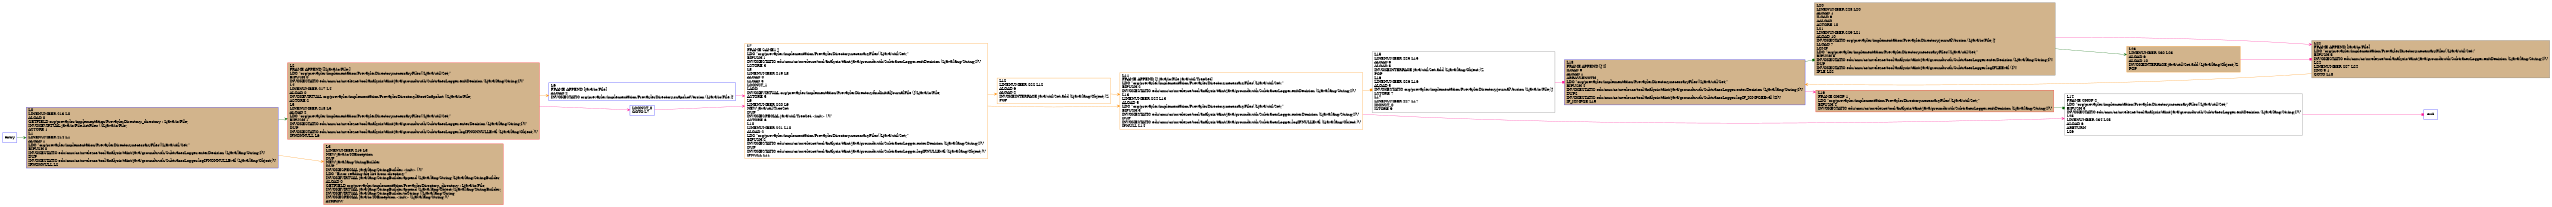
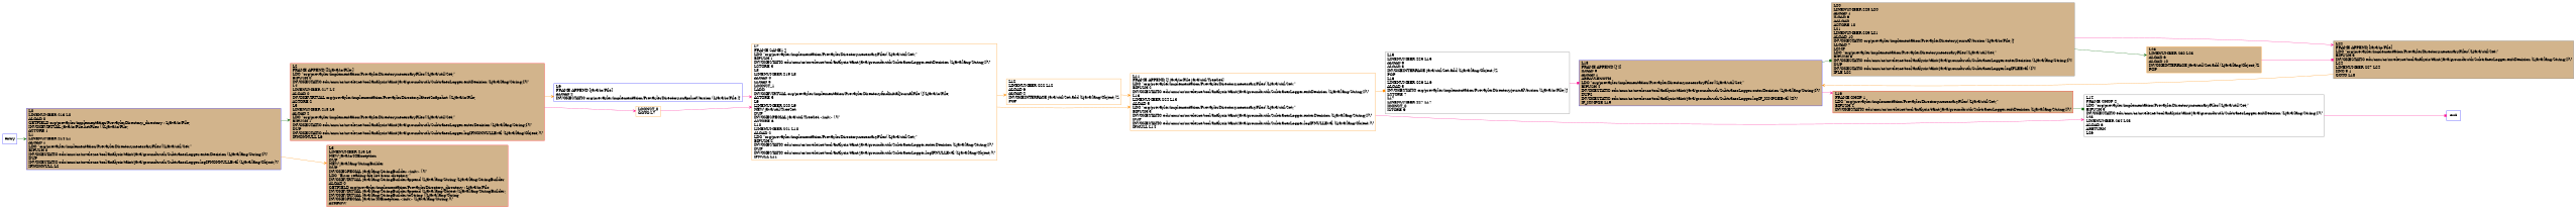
  digraph {
    rankdir=LR
    node [shape=record style=filled fillcolor=white color=blue]
    edge [color=deeppink arrowhead=vee]
    n1 [label="L12\lLINENUMBER 222 L12\lALOAD 6\lALOAD 2\lINVOKEINTERFACE java/util/Set.add (Ljava/lang/Object;)Z\lPOP\l" color=darkorange]
    n2 [label="L11\lFRAME APPEND [J java/io/File java/util/TreeSet]\lLDC \"org/prevayler/implementation/PrevaylerDirectory.necessaryFiles()Ljava/util/Set;\"\lBIPUSH 2\lINVOKESTATIC edu/cmu/cs/mvelezce/tool/analysis/taint/java/groundtruth/SubtracesLogger.exitDecision (Ljava/lang/String;I)V\lL13\lLINENUMBER 224 L13\lALOAD 5\lLDC \"org/prevayler/implementation/PrevaylerDirectory.necessaryFiles()Ljava/util/Set;\"\lBIPUSH 3\lINVOKESTATIC edu/cmu/cs/mvelezce/tool/analysis/taint/java/groundtruth/SubtracesLogger.enterDecision (Ljava/lang/String;I)V\lDUP\lINVOKESTATIC edu/cmu/cs/mvelezce/tool/analysis/taint/java/groundtruth/SubtracesLogger.logIFNULLEval (Ljava/lang/Object;)V\lIFNULL L14\l" color=darkorange]
    n3 [label="L15\lLINENUMBER 225 L15\lALOAD 6\lALOAD 5\lINVOKEINTERFACE java/util/Set.add (Ljava/lang/Object;)Z\lPOP\lL16\lLINENUMBER 226 L16\lALOAD 5\lINVOKESTATIC org/prevayler/implementation/PrevaylerDirectory.journalVersion (Ljava/io/File;)J\lLSTORE 7\lL17\lLINENUMBER 227 L17\lICONST_0\lISTORE 9\l" color=gray40]
    n4 [label="L18\lFRAME APPEND [J I]\lILOAD 9\lALOAD 1\lARRAYLENGTH\lLDC \"org/prevayler/implementation/PrevaylerDirectory.necessaryFiles()Ljava/util/Set;\"\lBIPUSH 4\lINVOKESTATIC edu/cmu/cs/mvelezce/tool/analysis/taint/java/groundtruth/SubtracesLogger.enterDecision (Ljava/lang/String;I)V\lDUP2\lINVOKESTATIC edu/cmu/cs/mvelezce/tool/analysis/taint/java/groundtruth/SubtracesLogger.logIF_ICMPGEEval (II)V\lIF_ICMPGE L19\l" fillcolor=tan]
    n5 [label="L0\lLINENUMBER 213 L0\lALOAD 0\lGETFIELD org/prevayler/implementation/PrevaylerDirectory._directory : Ljava/io/File;\lINVOKEVIRTUAL java/io/File.listFiles ()[Ljava/io/File;\lASTORE 1\lL1\lLINENUMBER 214 L1\lALOAD 1\lLDC \"org/prevayler/implementation/PrevaylerDirectory.necessaryFiles()Ljava/util/Set;\"\lBIPUSH 0\lINVOKESTATIC edu/cmu/cs/mvelezce/tool/analysis/taint/java/groundtruth/SubtracesLogger.enterDecision (Ljava/lang/String;I)V\lDUP\lINVOKESTATIC edu/cmu/cs/mvelezce/tool/analysis/taint/java/groundtruth/SubtracesLogger.logIFNONNULLEval (Ljava/lang/Object;)V\lIFNONNULL L2\l" fillcolor=tan]
    n6 [label="L2\lFRAME APPEND [[Ljava/io/File;]\lLDC \"org/prevayler/implementation/PrevaylerDirectory.necessaryFiles()Ljava/util/Set;\"\lBIPUSH 0\lINVOKESTATIC edu/cmu/cs/mvelezce/tool/analysis/taint/java/groundtruth/SubtracesLogger.exitDecision (Ljava/lang/String;I)V\lL4\lLINENUMBER 217 L4\lALOAD 0\lINVOKEVIRTUAL org/prevayler/implementation/PrevaylerDirectory.latestSnapshot ()Ljava/io/File;\lASTORE 2\lL5\lLINENUMBER 218 L5\lALOAD 2\lLDC \"org/prevayler/implementation/PrevaylerDirectory.necessaryFiles()Ljava/util/Set;\"\lBIPUSH 1\lINVOKESTATIC edu/cmu/cs/mvelezce/tool/analysis/taint/java/groundtruth/SubtracesLogger.enterDecision (Ljava/lang/String;I)V\lDUP\lINVOKESTATIC edu/cmu/cs/mvelezce/tool/analysis/taint/java/groundtruth/SubtracesLogger.logIFNONNULLEval (Ljava/lang/Object;)V\lIFNONNULL L6\l" fillcolor=tan color=red]
    n7 [label="L3\lLINENUMBER 215 L3\lNEW java/io/IOException\lDUP\lNEW java/lang/StringBuilder\lDUP\lINVOKESPECIAL java/lang/StringBuilder.\<init\> ()V\lLDC \"Error reading file list from directory \"\lINVOKEVIRTUAL java/lang/StringBuilder.append (Ljava/lang/String;)Ljava/lang/StringBuilder;\lALOAD 0\lGETFIELD org/prevayler/implementation/PrevaylerDirectory._directory : Ljava/io/File;\lINVOKEVIRTUAL java/lang/StringBuilder.append (Ljava/lang/Object;)Ljava/lang/StringBuilder;\lINVOKEVIRTUAL java/lang/StringBuilder.toString ()Ljava/lang/String;\lINVOKESPECIAL java/io/IOException.\<init\> (Ljava/lang/String;)V\lATHROW\l" fillcolor=tan color=red]
    n8 [label="L6\lFRAME APPEND [java/io/File]\lALOAD 2\lINVOKESTATIC org/prevayler/implementation/PrevaylerDirectory.snapshotVersion (Ljava/io/File;)J\l"]
    n9 [label="L7\lFRAME SAME1 J\lLDC \"org/prevayler/implementation/PrevaylerDirectory.necessaryFiles()Ljava/util/Set;\"\lBIPUSH 1\lINVOKESTATIC edu/cmu/cs/mvelezce/tool/analysis/taint/java/groundtruth/SubtracesLogger.exitDecision (Ljava/lang/String;I)V\lLSTORE 3\lL8\lLINENUMBER 219 L8\lALOAD 0\lLLOAD 3\lLCONST_1\lLADD\lINVOKEVIRTUAL org/prevayler/implementation/PrevaylerDirectory.findInitialJournalFile (J)Ljava/io/File;\lASTORE 5\lL9\lLINENUMBER 220 L9\lNEW java/util/TreeSet\lDUP\lINVOKESPECIAL java/util/TreeSet.\<init\> ()V\lASTORE 6\lL10\lLINENUMBER 221 L10\lALOAD 2\lLDC \"org/prevayler/implementation/PrevaylerDirectory.necessaryFiles()Ljava/util/Set;\"\lBIPUSH 2\lINVOKESTATIC edu/cmu/cs/mvelezce/tool/analysis/taint/java/groundtruth/SubtracesLogger.enterDecision (Ljava/lang/String;I)V\lDUP\lINVOKESTATIC edu/cmu/cs/mvelezce/tool/analysis/taint/java/groundtruth/SubtracesLogger.logIFNULLEval (Ljava/lang/Object;)V\lIFNULL L11\l" color=darkorange]
    n10 [label="L20\lLINENUMBER 228 L20\lALOAD 1\lILOAD 9\lAALOAD\lASTORE 10\lL21\lLINENUMBER 229 L21\lALOAD 10\lINVOKESTATIC org/prevayler/implementation/PrevaylerDirectory.journalVersion (Ljava/io/File;)J\lLLOAD 7\lLCMP\lLDC \"org/prevayler/implementation/PrevaylerDirectory.necessaryFiles()Ljava/util/Set;\"\lBIPUSH 5\lINVOKESTATIC edu/cmu/cs/mvelezce/tool/analysis/taint/java/groundtruth/SubtracesLogger.enterDecision (Ljava/lang/String;I)V\lDUP\lINVOKESTATIC edu/cmu/cs/mvelezce/tool/analysis/taint/java/groundtruth/SubtracesLogger.logIFLEEval (I)V\lIFLE L22\l" fillcolor=tan color=gray40]
    n11 [label="L22\lFRAME APPEND [java/io/File]\lLDC \"org/prevayler/implementation/PrevaylerDirectory.necessaryFiles()Ljava/util/Set;\"\lBIPUSH 5\lINVOKESTATIC edu/cmu/cs/mvelezce/tool/analysis/taint/java/groundtruth/SubtracesLogger.exitDecision (Ljava/lang/String;I)V\lL24\lLINENUMBER 227 L24\lIINC 9 1\lGOTO L18\l" fillcolor=tan color=gray40]
    n12 [label="L23\lLINENUMBER 230 L23\lALOAD 6\lALOAD 10\lINVOKEINTERFACE java/util/Set.add (Ljava/lang/Object;)Z\lPOP\l" fillcolor=tan color=darkorange]
    n13 [label="L19\lFRAME CHOP 1\lLDC \"org/prevayler/implementation/PrevaylerDirectory.necessaryFiles()Ljava/util/Set;\"\lBIPUSH 4\lINVOKESTATIC edu/cmu/cs/mvelezce/tool/analysis/taint/java/groundtruth/SubtracesLogger.exitDecision (Ljava/lang/String;I)V\l" fillcolor=tan color=red]
-   n14 [label="LCONST_0\lGOTO L7\l"]
+   n14 [label="LCONST_0\lGOTO L7\l" color=darkorange]
    n15 [label="L14\lFRAME CHOP 2\lLDC \"org/prevayler/implementation/PrevaylerDirectory.necessaryFiles()Ljava/util/Set;\"\lBIPUSH 3\lINVOKESTATIC edu/cmu/cs/mvelezce/tool/analysis/taint/java/groundtruth/SubtracesLogger.exitDecision (Ljava/lang/String;I)V\lL25\lLINENUMBER 234 L25\lALOAD 6\lARETURN\lL26\l" color=gray40]
    exit
    entry
    n1 -> n2 [color=darkorange]
    n2 -> n3 [color=darkorange arrowhead=box]
    n2 -> n15
    n3 -> n4 [arrowhead=box]
    n4 -> n10 [color=darkgreen arrowhead=box]
    n4 -> n13
    n5 -> n6 [color=darkgreen]
    n5 -> n7 [color=darkorange]
    n6 -> n8 [color=darkorange]
    n6 -> n14
    n8 -> n9
    n9 -> n1 [color=darkorange]
    n9 -> n2 [color=darkorange]
    n10 -> n11
    n10 -> n12 [color=darkgreen]
    n11 -> n4 [color=darkorange]
    n12 -> n11 [arrowhead=box]
    n13 -> n15 [color=darkgreen arrowhead=box]
    n14 -> n9
    n15 -> exit [arrowhead=box]
    entry -> n5 [color=darkgreen]
  }
